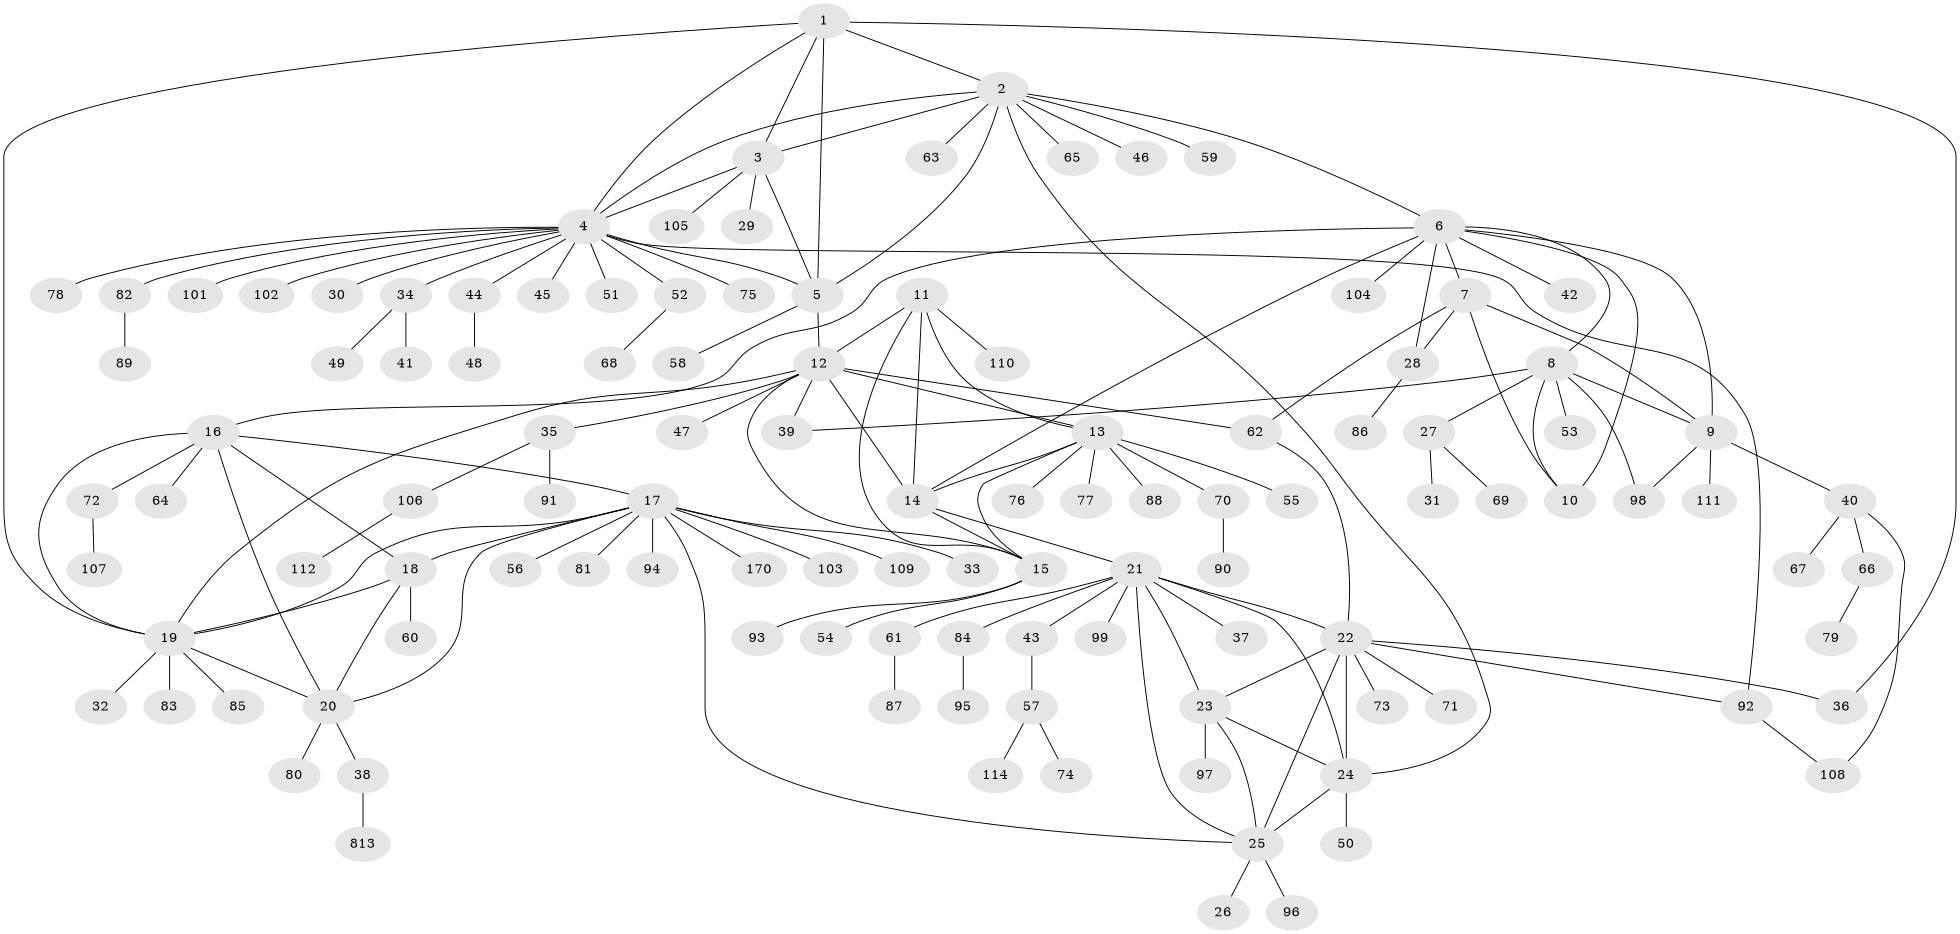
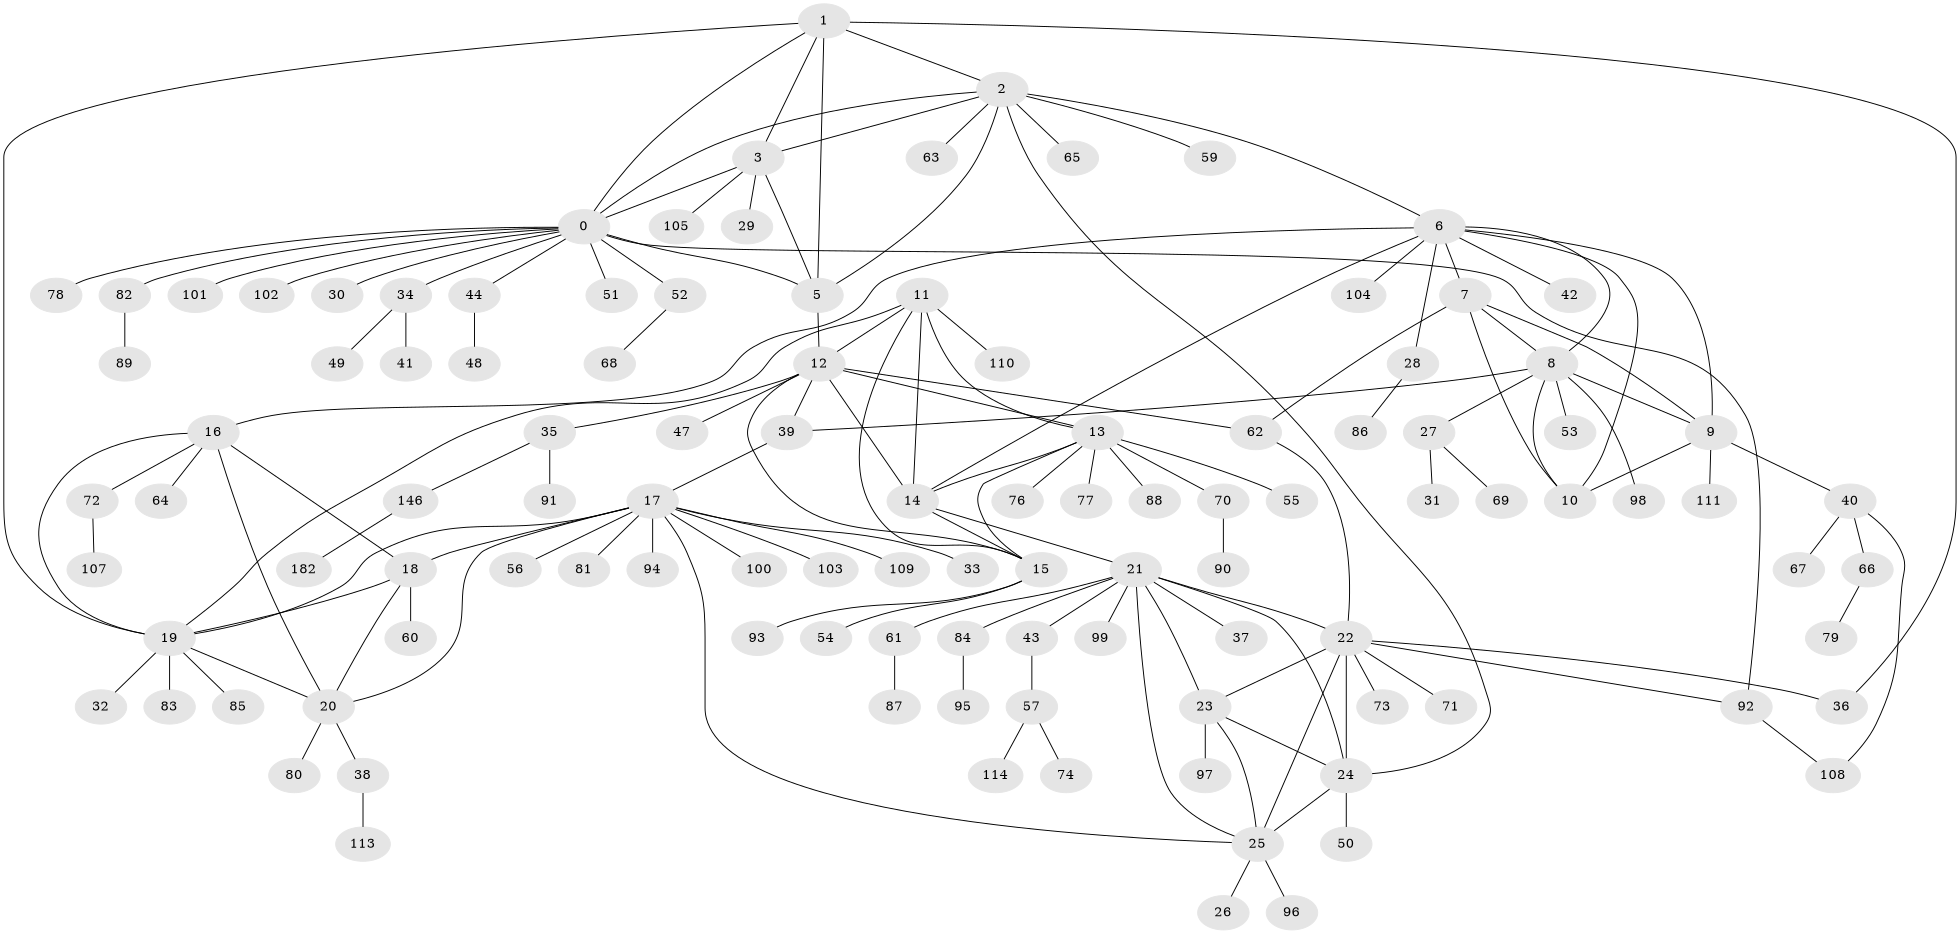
  graph {
    node [color=gray90 style=filled]
    1
    2
    3
-   4
+   4 [label=0]
    5
    19
    36
    6
    24
-   46
    59
    63
    65
    29
    105
    30
    34
    44
-   45
    51
    52
-   75
    78
    82
    92
    101
    102
    12
-   58
    20
    32
    83
    85
    7
    8
    9
    10
    14
    16
    28
    42
    104
    25
    50
    41
    49
    48
    68
    89
    108
    62
    39
    13
    15
    35
    47
    27
    53
    98
    40
    111
    21
    17
    18
    64
    72
    86
    22
    31
    69
    66
    67
    23
    71
    73
    11
    110
    55
    70
    76
    77
    88
    54
    93
    91
-   106
+   106 [label=146]
    90
    37
    43
    61
    84
    99
    33
    56
    81
    94
-   100 [label=170]
+   100
    103
    109
    60
    38
    80
    107
    26
    96
-   113 [label=813]
+   113
    97
    57
    87
    95
-   112
+   112 [label=182]
    79
    74
    114
    1 -- 2
    1 -- 3
    1 -- 4
    1 -- 5
    1 -- 19
    1 -- 36
    2 -- 3
    2 -- 4
    2 -- 5
    2 -- 6
    2 -- 24
-   2 -- 46
    2 -- 59
    2 -- 63
    2 -- 65
    3 -- 4
    3 -- 5
    3 -- 29
    3 -- 105
    4 -- 5
    4 -- 30
    4 -- 34
    4 -- 44
-   4 -- 45
    4 -- 51
    4 -- 52
-   4 -- 75
    4 -- 78
    4 -- 82
    4 -- 92
    4 -- 101
    4 -- 102
    5 -- 12
-   5 -- 58
    19 -- 20
    19 -- 32
    19 -- 83
    19 -- 85
    6 -- 7
    6 -- 8
    6 -- 9
    6 -- 10
    6 -- 14
    6 -- 16
    6 -- 28
    6 -- 42
    6 -- 104
    24 -- 25
    24 -- 50
    34 -- 41
    34 -- 49
    44 -- 48
    52 -- 68
    82 -- 89
    92 -- 108
-   12 -- 19
+   11 -- 19
    12 -- 14
    12 -- 62
    12 -- 39
    12 -- 13
    12 -- 15
    12 -- 35
    12 -- 47
    20 -- 38
    20 -- 80
-   7 -- 28
+   7 -- 8
    7 -- 9
    7 -- 10
    7 -- 62
    8 -- 9
    8 -- 10
    8 -- 39
    8 -- 27
    8 -- 53
    8 -- 98
-   9 -- 98
+   9 -- 10
    9 -- 40
    9 -- 111
    14 -- 15
    14 -- 21
    16 -- 19
    16 -- 20
-   16 -- 17
+   39 -- 17
    16 -- 18
    16 -- 64
    16 -- 72
    28 -- 86
    25 -- 26
    25 -- 96
    62 -- 22
    13 -- 14
    13 -- 15
    13 -- 55
    13 -- 70
    13 -- 76
    13 -- 77
    13 -- 88
    15 -- 54
    15 -- 93
    35 -- 91
    35 -- 106
    27 -- 31
    27 -- 69
    40 -- 108
    40 -- 66
    40 -- 67
    21 -- 24
    21 -- 25
    21 -- 22
    21 -- 23
    21 -- 37
    21 -- 43
    21 -- 61
    21 -- 84
    21 -- 99
    17 -- 19
    17 -- 20
    17 -- 25
    17 -- 18
    17 -- 33
    17 -- 56
    17 -- 81
    17 -- 94
    17 -- 100
    17 -- 103
    17 -- 109
    18 -- 19
    18 -- 20
    18 -- 60
    72 -- 107
    22 -- 36
    22 -- 24
    22 -- 92
    22 -- 25
    22 -- 23
    22 -- 71
    22 -- 73
    66 -- 79
    23 -- 24
    23 -- 25
    23 -- 97
    11 -- 12
    11 -- 14
    11 -- 13
    11 -- 15
    11 -- 110
    70 -- 90
    106 -- 112
    43 -- 57
    61 -- 87
    84 -- 95
    38 -- 113
    57 -- 74
    57 -- 114
  }
